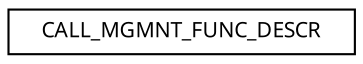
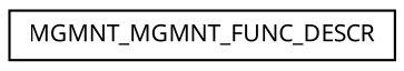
  digraph {
    rankdir=LR
    fontname="Noto Sans"
-   n1 [color=black fillcolor=white fontname="Noto Sans" fontsize=10 height=0.2 label=CALL_MGMNT_FUNC_DESCR shape=record style=filled width=0.4]
+   n1 [color=black fillcolor=white fontname="Noto Sans" fontsize=10 height=0.2 label=MGMNT_MGMNT_FUNC_DESCR shape=record style=filled width=0.4]
  }
